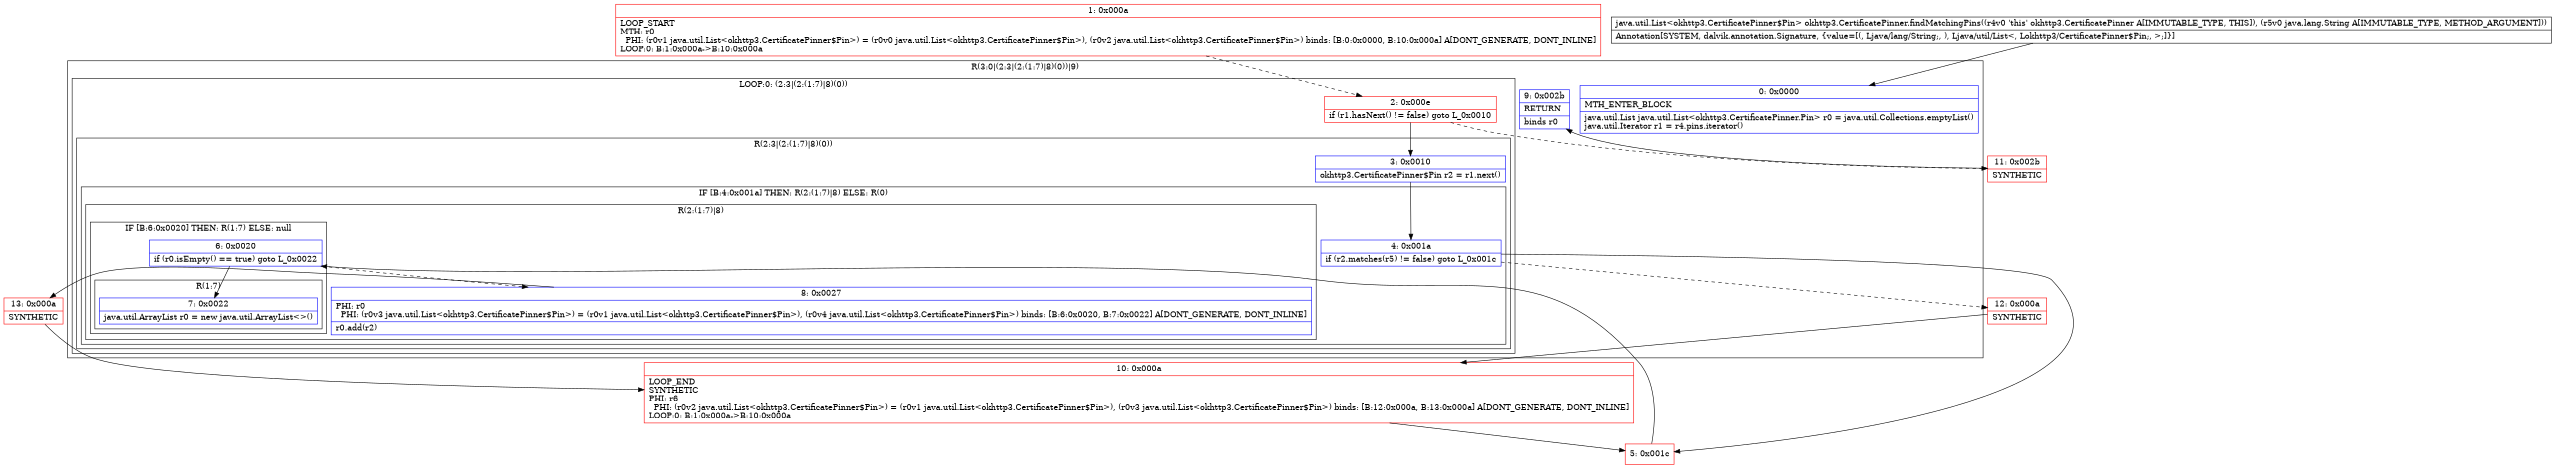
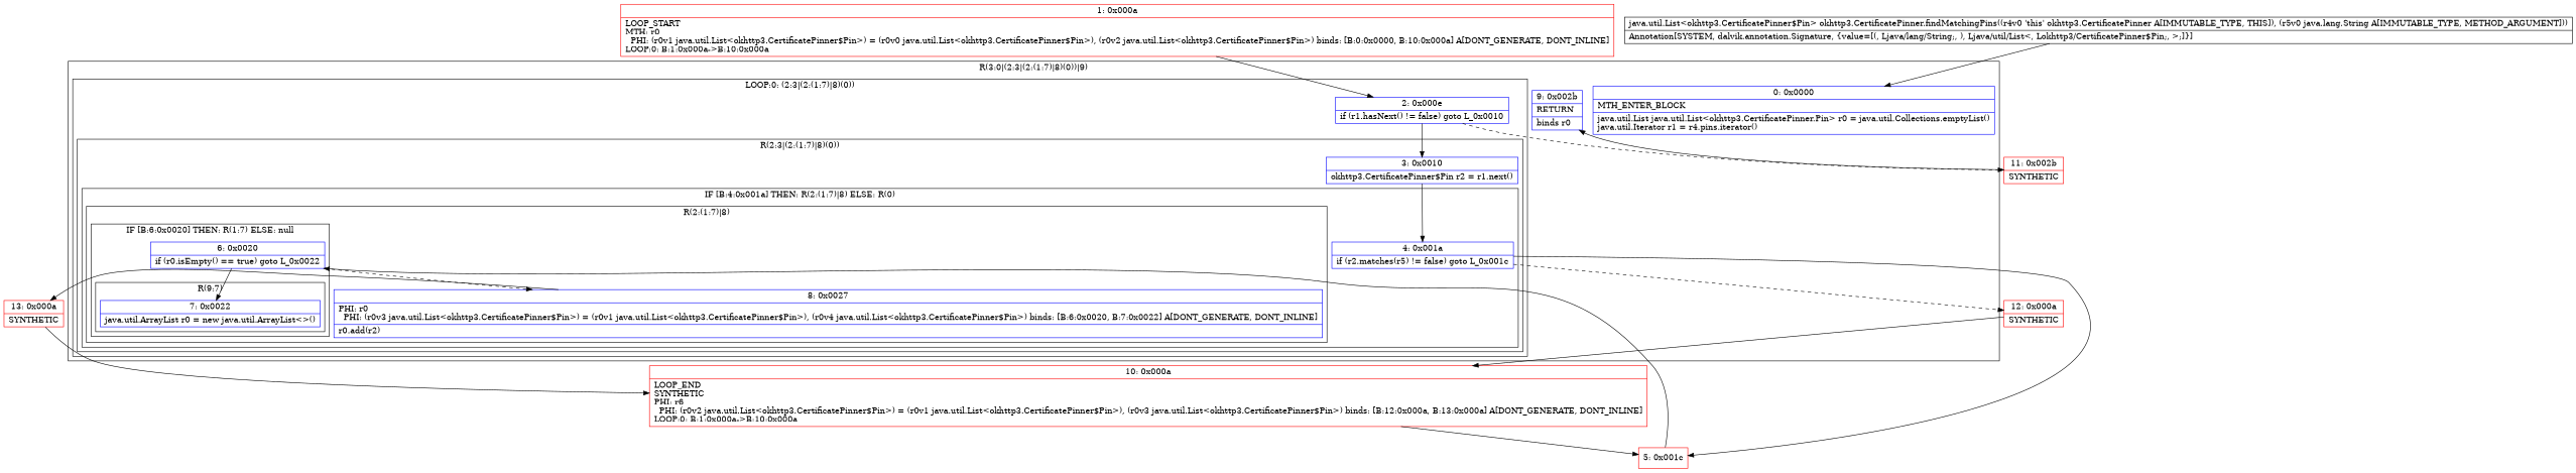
  digraph {
    node [color=blue shape=record]
    n1 [label="{7\:\ 0x0022|java.util.ArrayList r0 = new java.util.ArrayList\<\>()\l}"]
    n2 [label="{6\:\ 0x0020|if (r0.isEmpty() == true) goto L_0x0022\l}"]
    n3 [label="{8\:\ 0x0027|PHI: r0 \l  PHI: (r0v3 java.util.List\<okhttp3.CertificatePinner$Pin\>) = (r0v1 java.util.List\<okhttp3.CertificatePinner$Pin\>), (r0v4 java.util.List\<okhttp3.CertificatePinner$Pin\>) binds: [B:6:0x0020, B:7:0x0022] A[DONT_GENERATE, DONT_INLINE]\l|r0.add(r2)\l}"]
    n4 [label="{4\:\ 0x001a|if (r2.matches(r5) != false) goto L_0x001c\l}"]
    n5 [label="{3\:\ 0x0010|okhttp3.CertificatePinner$Pin r2 = r1.next()\l}"]
-   n6 [color=red label="{2\:\ 0x000e|if (r1.hasNext() != false) goto L_0x0010\l}"]
+   n6 [label="{2\:\ 0x000e|if (r1.hasNext() != false) goto L_0x0010\l}"]
    n7 [label="{0\:\ 0x0000|MTH_ENTER_BLOCK\l|java.util.List java.util.List\<okhttp3.CertificatePinner.Pin\> r0 = java.util.Collections.emptyList()\ljava.util.Iterator r1 = r4.pins.iterator()\l}"]
    n8 [label="{9\:\ 0x002b|RETURN\l|binds r0\l}"]
    n9 [color=red label="{13\:\ 0x000a|SYNTHETIC\l}"]
    n10 [color=red label="{5\:\ 0x001c}"]
    n11 [color=red label="{12\:\ 0x000a|SYNTHETIC\l}"]
    n12 [color=red label="{11\:\ 0x002b|SYNTHETIC\l}"]
    n13 [color=red label="{1\:\ 0x000a|LOOP_START\lMTH: r0 \l  PHI: (r0v1 java.util.List\<okhttp3.CertificatePinner$Pin\>) = (r0v0 java.util.List\<okhttp3.CertificatePinner$Pin\>), (r0v2 java.util.List\<okhttp3.CertificatePinner$Pin\>) binds: [B:0:0x0000, B:10:0x000a] A[DONT_GENERATE, DONT_INLINE]\lLOOP:0: B:1:0x000a\-\>B:10:0x000a\l}"]
    n14 [color=red label="{10\:\ 0x000a|LOOP_END\lSYNTHETIC\lPHI: r6 \l  PHI: (r0v2 java.util.List\<okhttp3.CertificatePinner$Pin\>) = (r0v1 java.util.List\<okhttp3.CertificatePinner$Pin\>), (r0v3 java.util.List\<okhttp3.CertificatePinner$Pin\>) binds: [B:12:0x000a, B:13:0x000a] A[DONT_GENERATE, DONT_INLINE]\lLOOP:0: B:1:0x000a\-\>B:10:0x000a\l}"]
    n15 [label="{java.util.List\<okhttp3.CertificatePinner$Pin\> okhttp3.CertificatePinner.findMatchingPins((r4v0 'this' okhttp3.CertificatePinner A[IMMUTABLE_TYPE, THIS]), (r5v0 java.lang.String A[IMMUTABLE_TYPE, METHOD_ARGUMENT]))  | Annotation[SYSTEM, dalvik.annotation.Signature, \{value=[(, Ljava\/lang\/String;, ), Ljava\/util\/List\<, Lokhttp3\/CertificatePinner$Pin;, \>;]\}]\l}" color=""]
    subgraph cluster_1 {
      label="R(3:0|(2:3|(2:(1:7)|8)(0))|9)"
      n7
      n8
      subgraph cluster_2 {
        label="LOOP:0: (2:3|(2:(1:7)|8)(0))"
        n6
        subgraph cluster_3 {
          label="R(2:3|(2:(1:7)|8)(0))"
          n5
          subgraph cluster_4 {
            label="IF [B:4:0x001a] THEN: R(2:(1:7)|8) ELSE: R(0)"
            n4
            subgraph cluster_5 {
              label="R(2:(1:7)|8)"
              n3
              subgraph cluster_6 {
                label="IF [B:6:0x0020] THEN: R(1:7) ELSE: null"
                n2
                subgraph cluster_7 {
-                 label="R(1:7)"
+                 label="R(9:7)"
                  n1
                }
              }
            }
            subgraph cluster_8 {
              label="R(0)"
            }
          }
        }
      }
    }
    n2 -> n1
    n2 -> n3 [style=dashed]
    n3 -> n9
    n4 -> n10
    n4 -> n11 [style=dashed]
    n5 -> n4
    n6 -> n5
    n6 -> n12 [style=dashed]
    n9 -> n14
    n10 -> n2
    n11 -> n14
    n12 -> n8
-   n13 -> n6 [style=dashed]
+   n13 -> n6
    n14 -> n10
    n15 -> n7
  }
